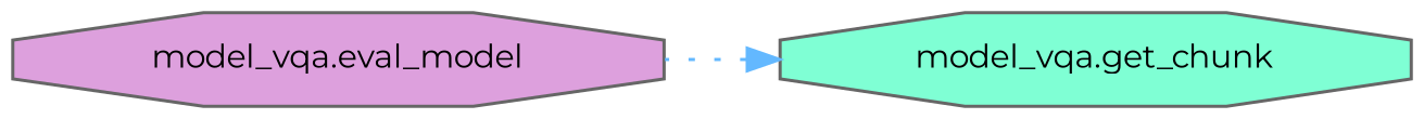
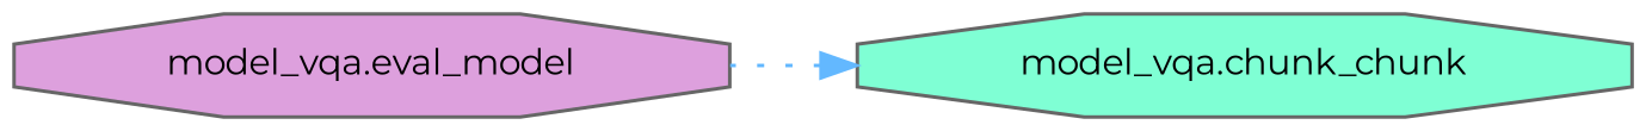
  digraph {
    rankdir=RL
    fontname=Montserrat
    node [fontname=Montserrat fontsize=10 shape=octagon style=filled]
-   n1 [color=gray40 fillcolor=aquamarine fontcolor=black height=0.2 label="model_vqa.get_chunk" width=0.4]
+   n1 [color=gray40 fillcolor=aquamarine fontcolor=black height=0.2 label="model_vqa.chunk_chunk" width=0.4]
    n2 [color=grey40 fillcolor=plum height=0.2 label="model_vqa.eval_model" width=0.4]
    n1 -> n2 [color=steelblue1 dir=back fontname=Montserrat fontsize=10 labelfontname=Helvetica labelfontsize=10 style=dotted]
  }
